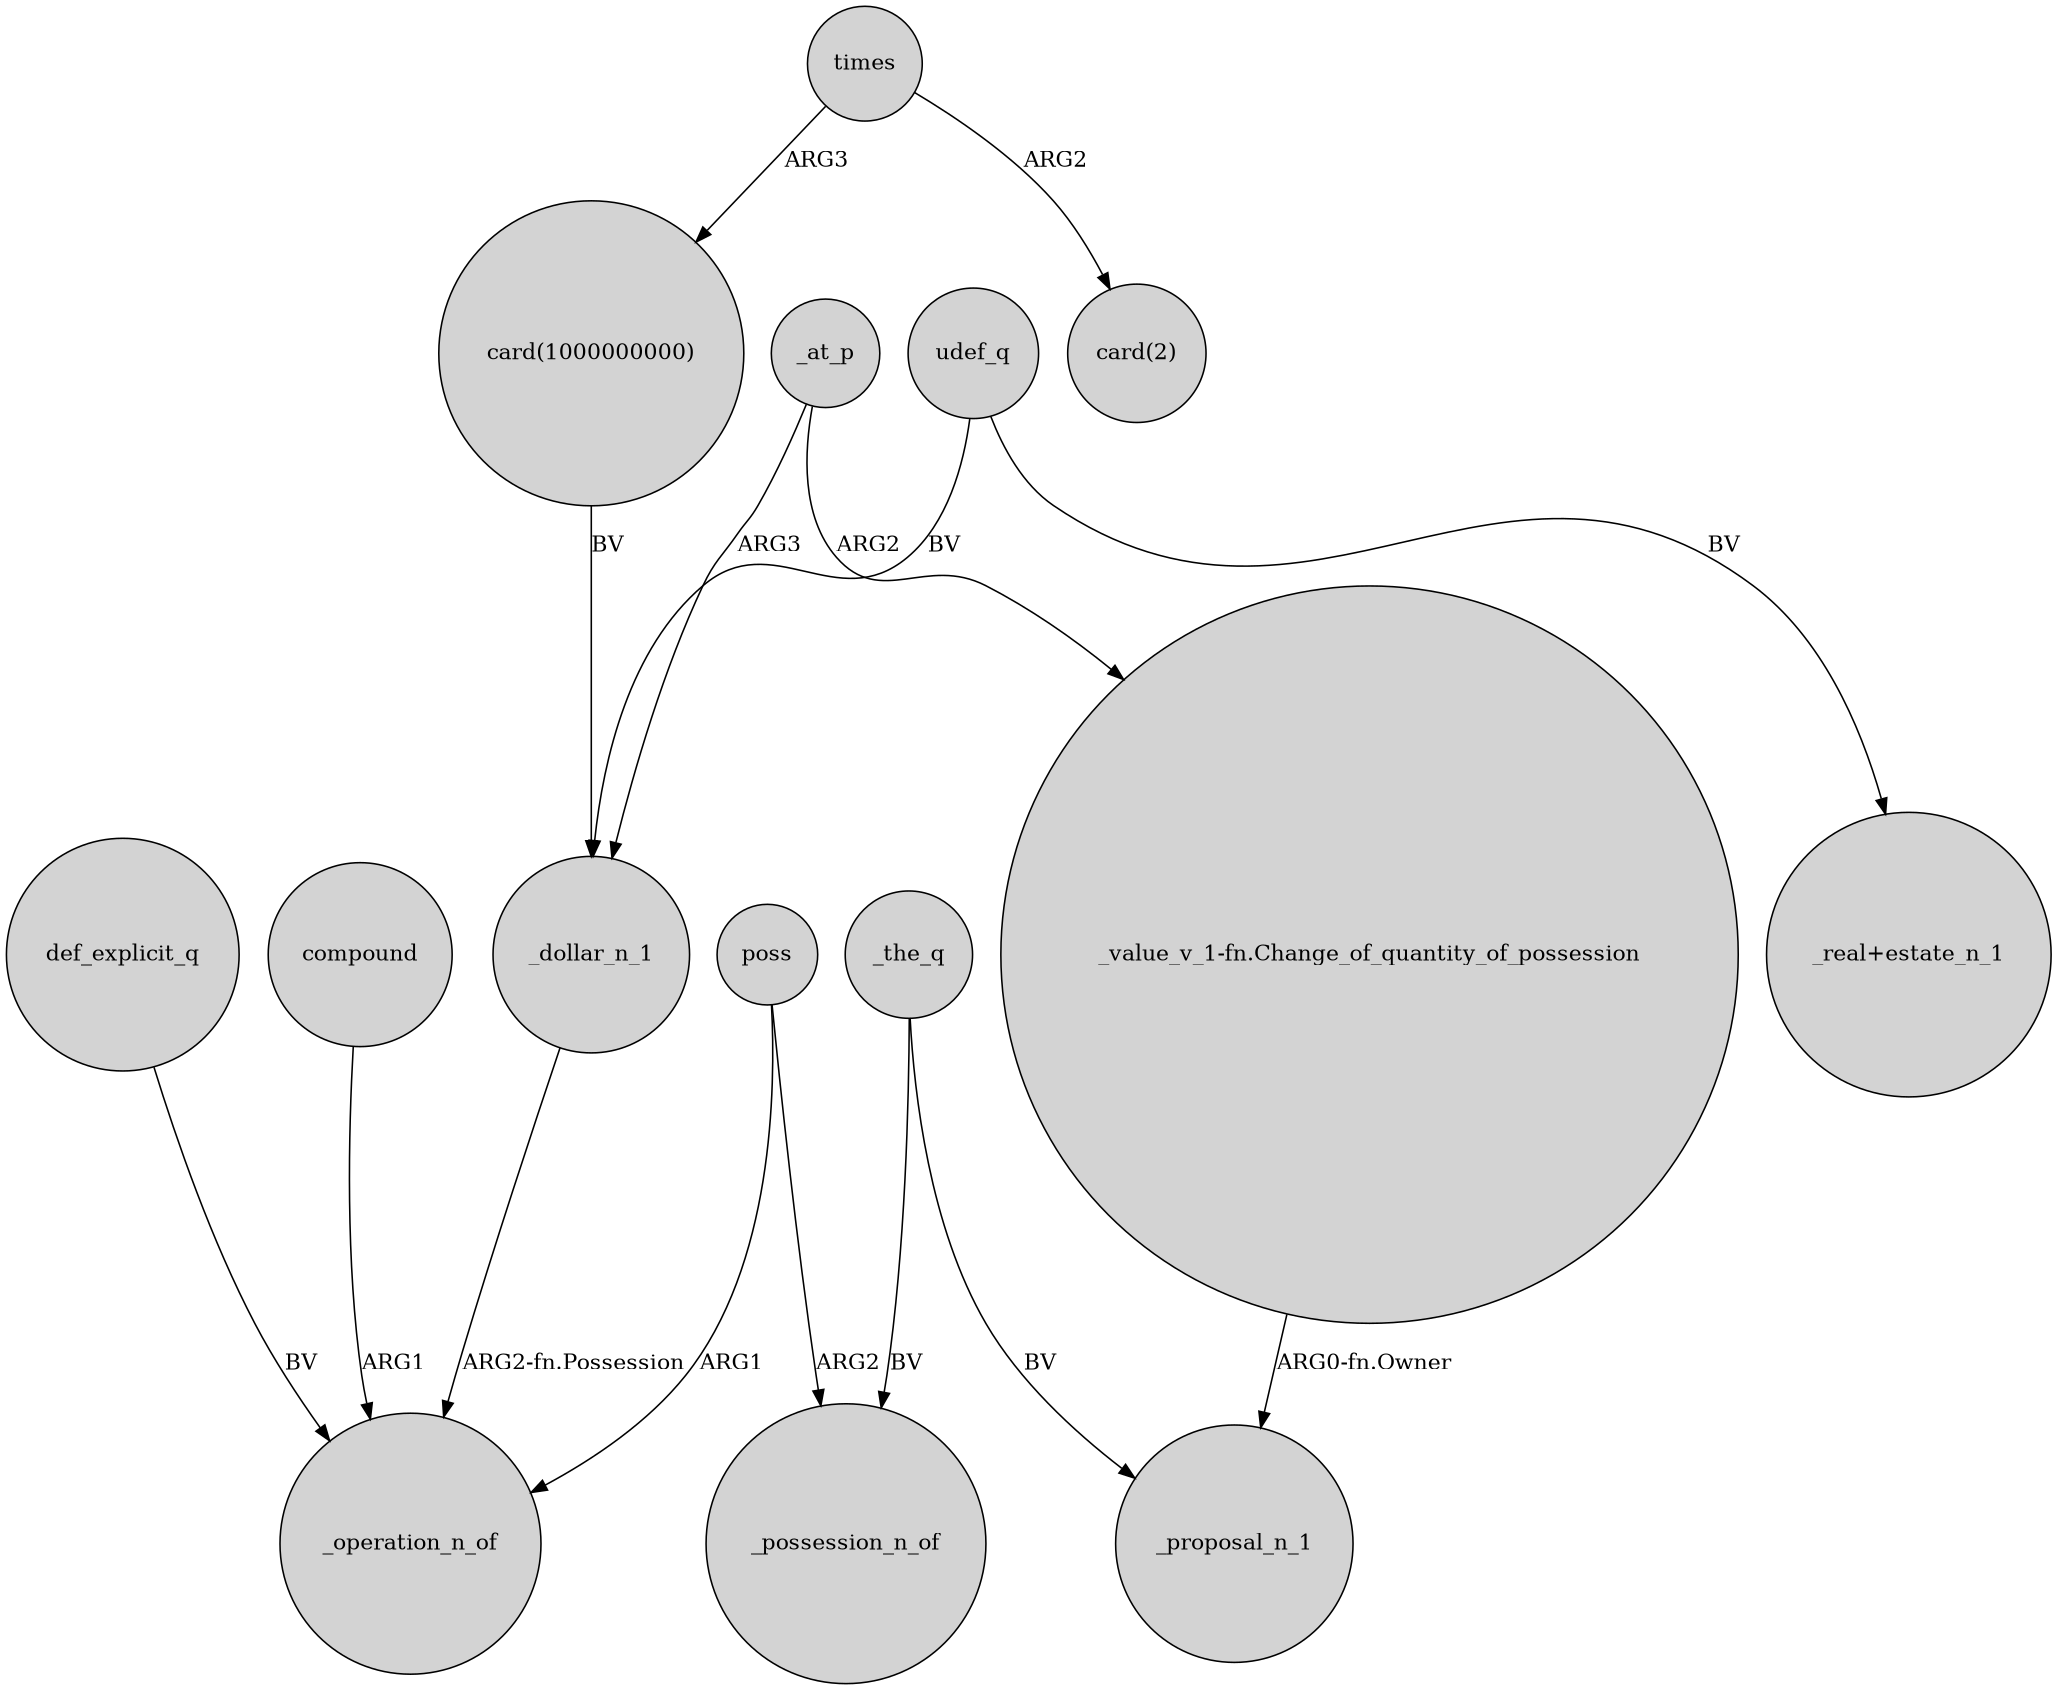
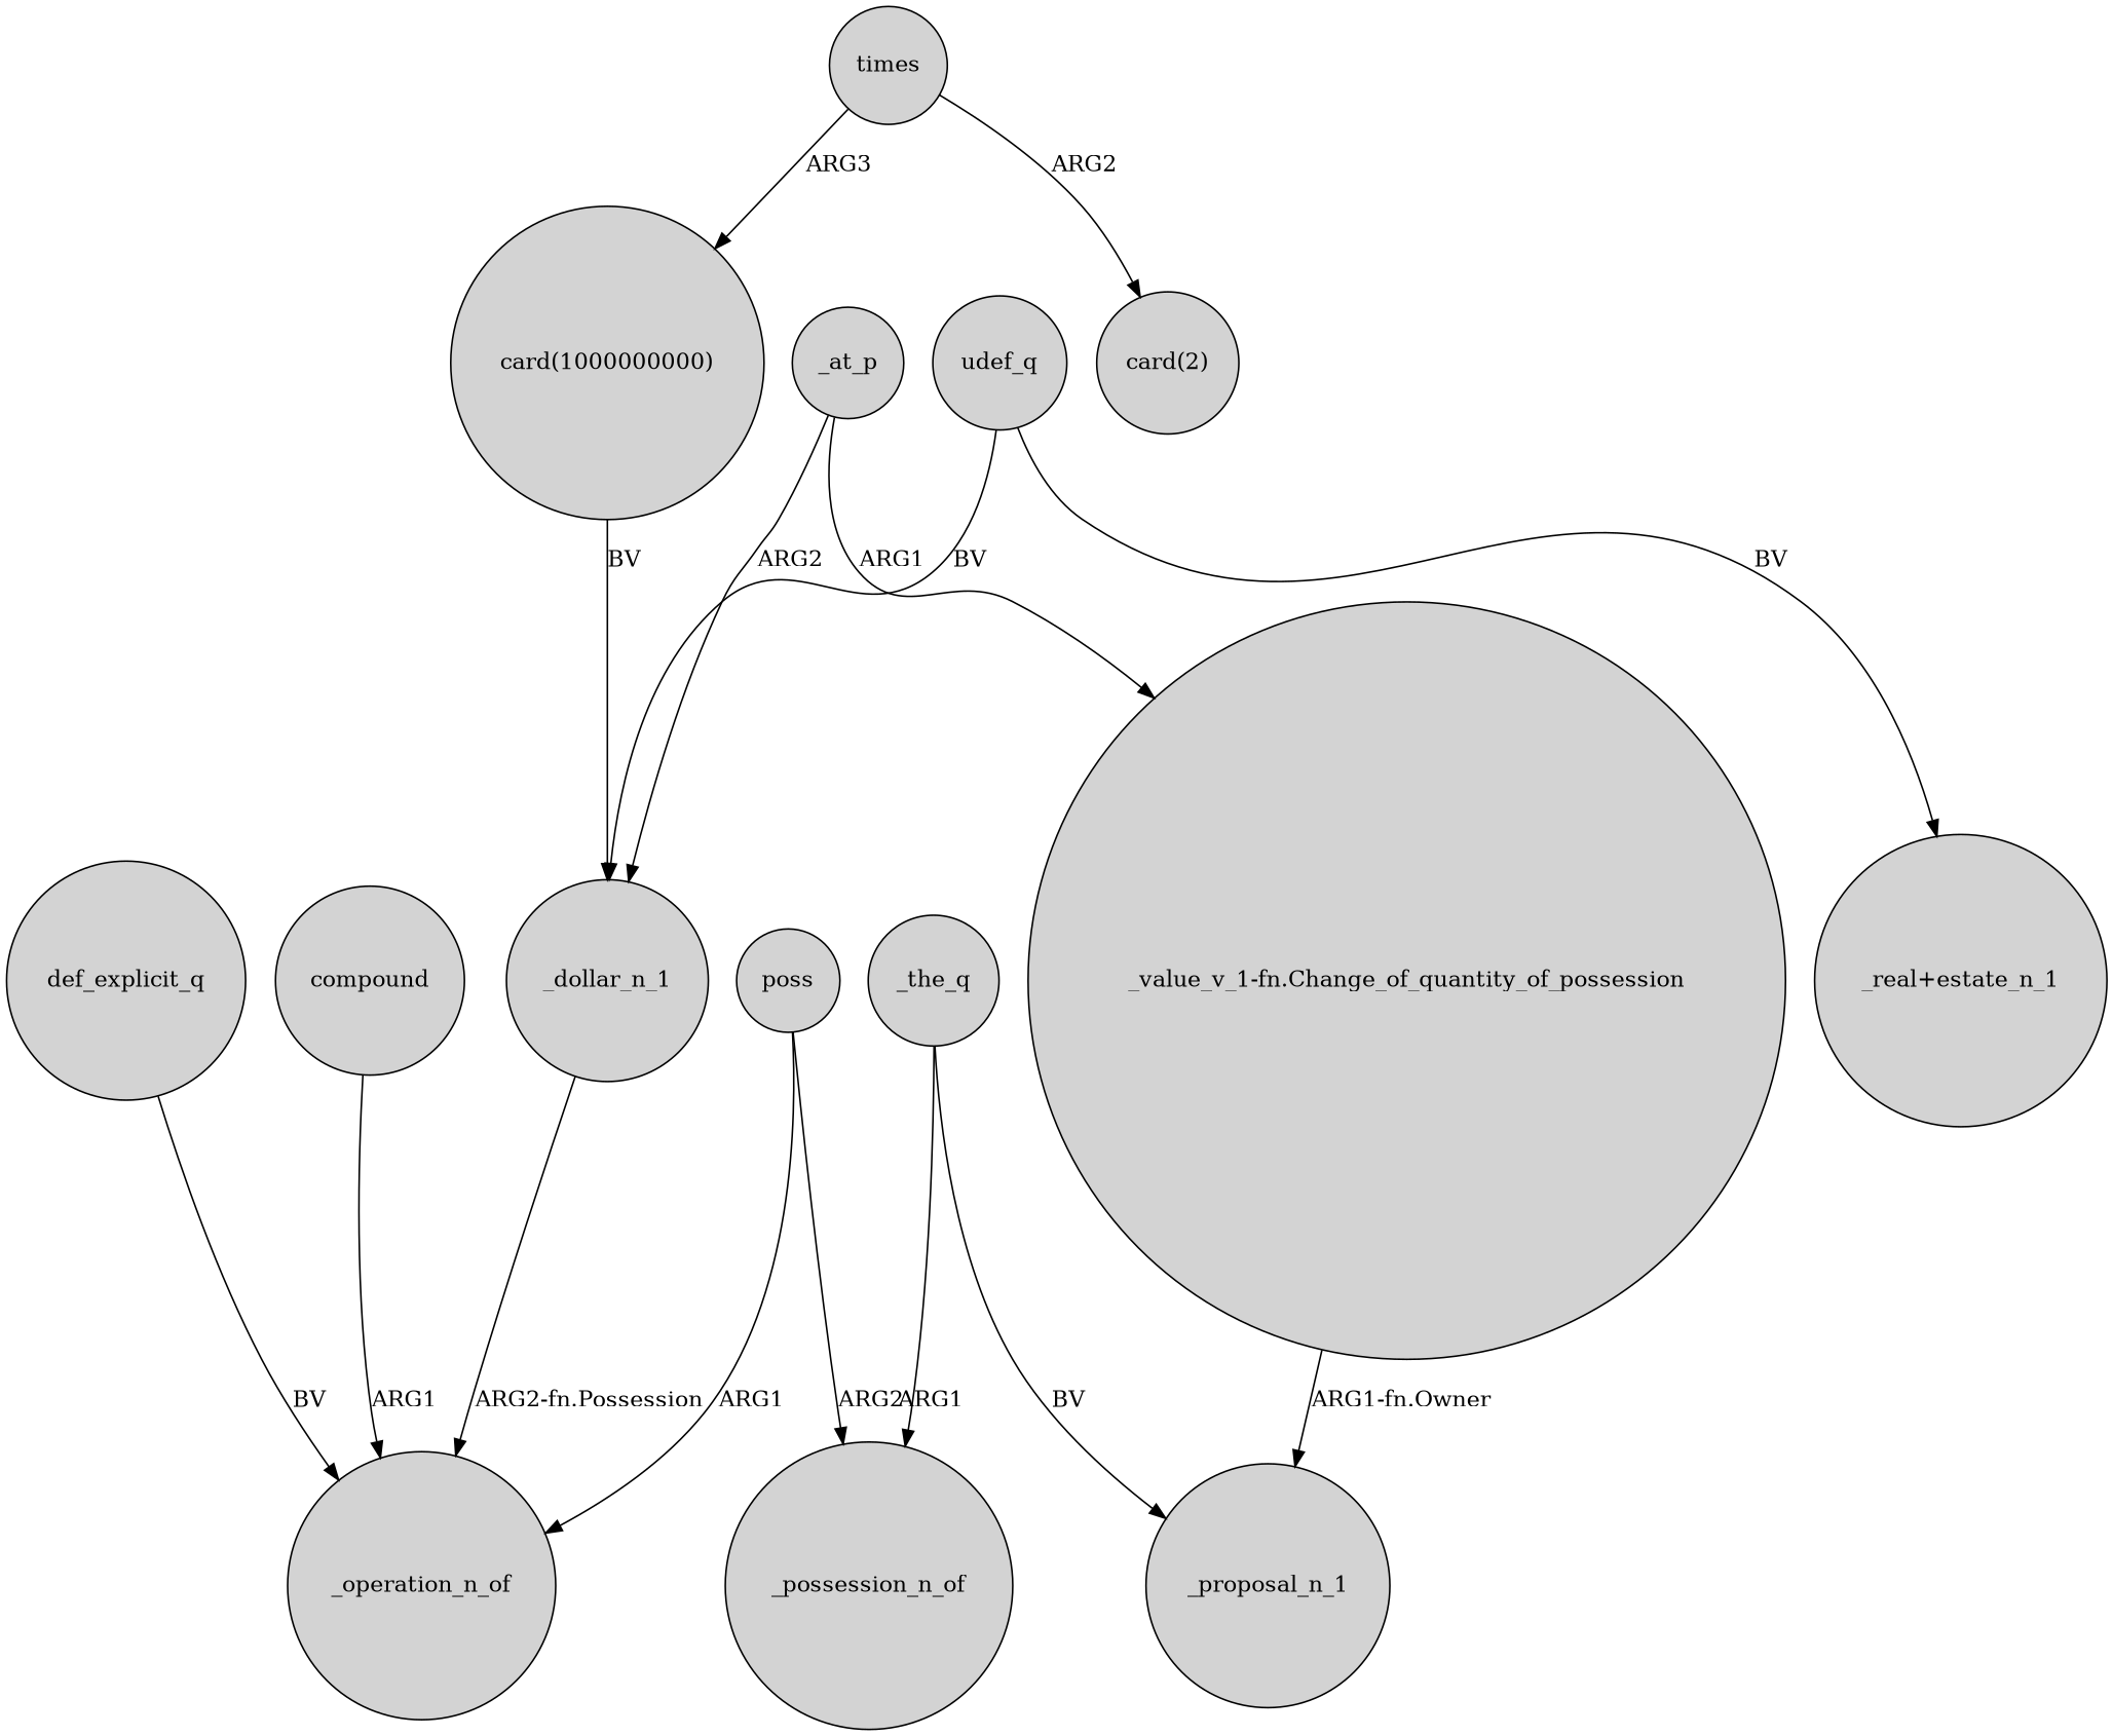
  digraph {
    node [shape=circle style=filled]
    "card(1000000000)"
    _dollar_n_1
    _operation_n_of
    times
    "card(2)"
    compound
    _the_q
    _proposal_n_1
    n9 [label=_possession_n_of]
    "_value_v_1-fn.Change_of_quantity_of_possession"
    _at_p
    udef_q
    "_real+estate_n_1"
    poss
    def_explicit_q
    "card(1000000000)" -> _dollar_n_1 [label=BV]
    _dollar_n_1 -> _operation_n_of [label="ARG2-fn.Possession"]
    times -> "card(1000000000)" [label=ARG3]
    times -> "card(2)" [label=ARG2]
    compound -> _operation_n_of [label=ARG1]
    _the_q -> _proposal_n_1 [label=BV]
-   _the_q -> n9 [label=BV]
-   "_value_v_1-fn.Change_of_quantity_of_possession" -> _proposal_n_1 [label="ARG0-fn.Owner"]
-   _at_p -> _dollar_n_1 [label=ARG3]
-   _at_p -> "_value_v_1-fn.Change_of_quantity_of_possession" [label=ARG2]
+   _the_q -> n9 [label=ARG1]
+   "_value_v_1-fn.Change_of_quantity_of_possession" -> _proposal_n_1 [label="ARG1-fn.Owner"]
+   _at_p -> _dollar_n_1 [label=ARG2]
+   _at_p -> "_value_v_1-fn.Change_of_quantity_of_possession" [label=ARG1]
    udef_q -> _dollar_n_1 [label=BV]
    udef_q -> "_real+estate_n_1" [label=BV]
    poss -> _operation_n_of [label=ARG1]
    poss -> n9 [label=ARG2]
    def_explicit_q -> _operation_n_of [label=BV]
  }
